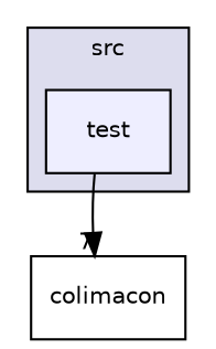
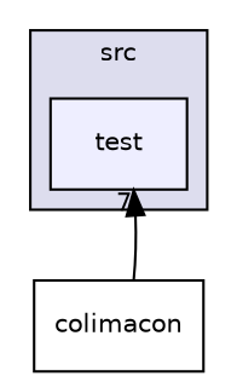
  digraph {
    compound=true
    node [fontname=Helvetica fontsize=10 shape=box]
    n1 [fillcolor="#eeeeff" label=test pencolor=black style=filled]
    n2 [label=colimacon]
    subgraph cluster_1 {
      bgcolor="#ddddee"
      fontname=Helvetica
      fontsize=10
      label=src
      pencolor=black
      n1
    }
-   n1 -> n2 [headlabel=7 labeldistance=1.5 labelfontname=Helvetica labelfontsize=10]
+   n2 -> n1 [headlabel=7 labeldistance=1.5 labelfontname=Helvetica labelfontsize=10]
  }
